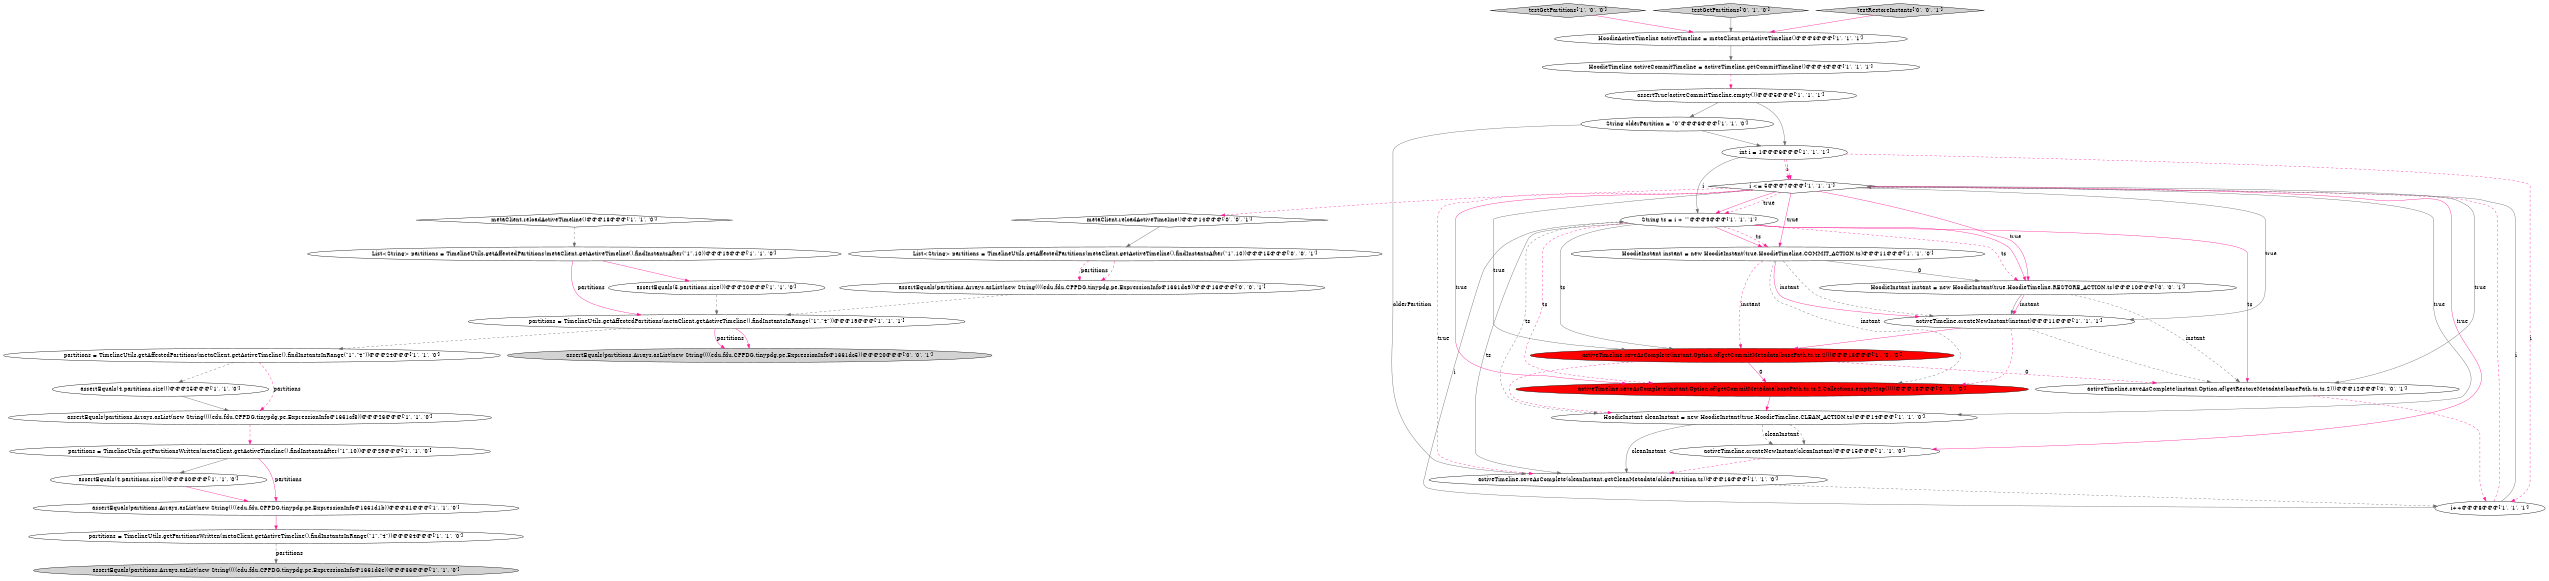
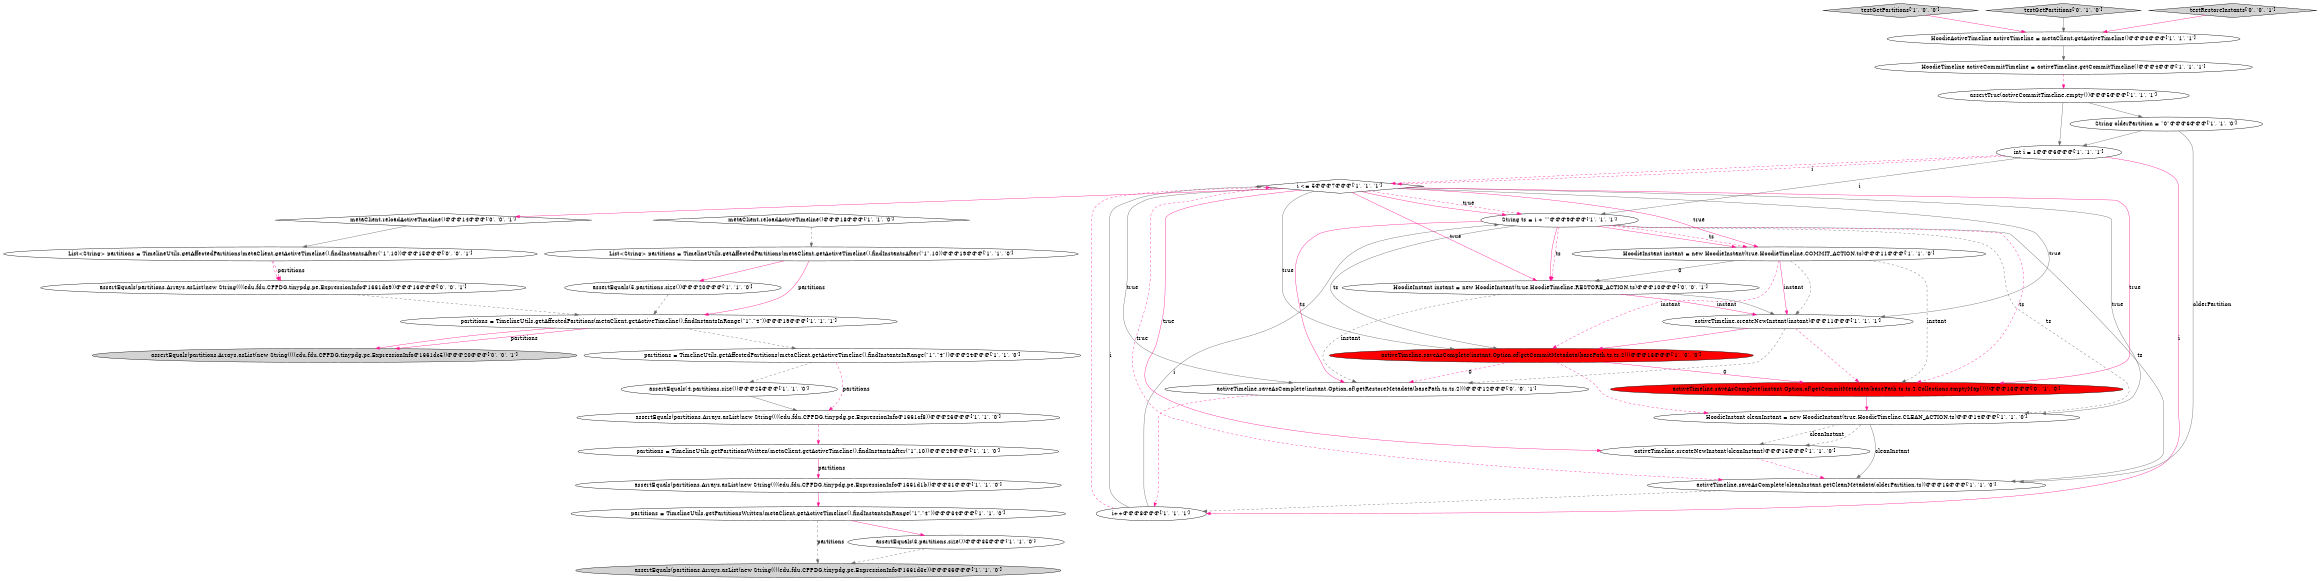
  digraph {
    node [fillcolor=white shape=ellipse style=filled]
    edge [color=deeppink style=solid]
    n1 [label="List<String> partitions = TimelineUtils.getAffectedPartitions(metaClient.getActiveTimeline().findInstantsAfter(\"1\",10))@@@15@@@['0', '0', '1']"]
    n2 [label="assertEquals(partitions,Arrays.asList(new String((((edu.fdu.CPPDG.tinypdg.pe.ExpressionInfo@1661da9))@@@16@@@['0', '0', '1']"]
    n3 [label="partitions = TimelineUtils.getAffectedPartitions(metaClient.getActiveTimeline().findInstantsInRange(\"1\",\"4\"))@@@19@@@['1', '1', '1']"]
    n4 [label="partitions = TimelineUtils.getPartitionsWritten(metaClient.getActiveTimeline().findInstantsAfter(\"1\",10))@@@29@@@['1', '1', '0']"]
    n5 [label="assertEquals(partitions,Arrays.asList(new String((((edu.fdu.CPPDG.tinypdg.pe.ExpressionInfo@1661d1b))@@@31@@@['1', '1', '0']"]
-   n6 [label="assertEquals(4,partitions.size())@@@30@@@['1', '1', '0']"]
    n7 [label="partitions = TimelineUtils.getPartitionsWritten(metaClient.getActiveTimeline().findInstantsInRange(\"1\",\"4\"))@@@34@@@['1', '1', '0']"]
    n8 [label="metaClient.reloadActiveTimeline()@@@18@@@['1', '1', '0']" shape=diamond]
    n9 [label="List<String> partitions = TimelineUtils.getAffectedPartitions(metaClient.getActiveTimeline().findInstantsAfter(\"1\",10))@@@19@@@['1', '1', '0']"]
    n10 [label="assertEquals(5,partitions.size())@@@20@@@['1', '1', '0']"]
    n11 [label="partitions = TimelineUtils.getAffectedPartitions(metaClient.getActiveTimeline().findInstantsInRange(\"1\",\"4\"))@@@24@@@['1', '1', '0']"]
    n12 [fillcolor=lightgray label="assertEquals(partitions,Arrays.asList(new String((((edu.fdu.CPPDG.tinypdg.pe.ExpressionInfo@1661dc5))@@@20@@@['0', '0', '1']"]
    n13 [fillcolor=lightgray label="assertEquals(partitions,Arrays.asList(new String((((edu.fdu.CPPDG.tinypdg.pe.ExpressionInfo@1661d3e))@@@36@@@['1', '1', '0']"]
+   n14 [label="assertEquals(3,partitions.size())@@@35@@@['1', '1', '0']"]
    n15 [label="assertEquals(4,partitions.size())@@@25@@@['1', '1', '0']"]
    n16 [label="assertEquals(partitions,Arrays.asList(new String((((edu.fdu.CPPDG.tinypdg.pe.ExpressionInfo@1661cf8))@@@26@@@['1', '1', '0']"]
    n17 [label="String ts = i + \"\"@@@9@@@['1', '1', '1']"]
    n18 [fillcolor=red label="activeTimeline.saveAsComplete(instant,Option.of(getCommitMetadata(basePath,ts,ts,2)))@@@13@@@['1', '0', '0']"]
    n19 [label="activeTimeline.saveAsComplete(cleanInstant,getCleanMetadata(olderPartition,ts))@@@16@@@['1', '1', '0']"]
    n20 [label="HoodieInstant instant = new HoodieInstant(true,HoodieTimeline.COMMIT_ACTION,ts)@@@11@@@['1', '1', '0']"]
    n21 [label="HoodieInstant cleanInstant = new HoodieInstant(true,HoodieTimeline.CLEAN_ACTION,ts)@@@14@@@['1', '1', '0']"]
    n22 [label="activeTimeline.saveAsComplete(instant,Option.of(getRestoreMetadata(basePath,ts,ts,2)))@@@12@@@['0', '0', '1']"]
    n23 [label="HoodieInstant instant = new HoodieInstant(true,HoodieTimeline.RESTORE_ACTION,ts)@@@10@@@['0', '0', '1']"]
    n24 [fillcolor=red label="activeTimeline.saveAsComplete(instant,Option.of(getCommitMetadata(basePath,ts,ts,2,Collections.emptyMap())))@@@13@@@['0', '1', '0']"]
    n25 [label="i++@@@8@@@['1', '1', '1']"]
    n26 [label="activeTimeline.createNewInstant(instant)@@@11@@@['1', '1', '1']"]
    n27 [label="activeTimeline.createNewInstant(cleanInstant)@@@15@@@['1', '1', '0']"]
    n28 [label="int i = 1@@@6@@@['1', '1', '1']"]
    n29 [label="i <= 5@@@7@@@['1', '1', '1']" shape=diamond]
    n30 [label="metaClient.reloadActiveTimeline()@@@14@@@['0', '0', '1']" shape=diamond]
    n31 [fillcolor=lightgray label="testGetPartitions['1', '0', '0']" shape=diamond]
    n32 [label="HoodieActiveTimeline activeTimeline = metaClient.getActiveTimeline()@@@3@@@['1', '1', '1']"]
    n33 [label="HoodieTimeline activeCommitTimeline = activeTimeline.getCommitTimeline()@@@4@@@['1', '1', '1']"]
    n34 [label="assertTrue(activeCommitTimeline.empty())@@@5@@@['1', '1', '1']"]
    n35 [label="String olderPartition = \"0\"@@@6@@@['1', '1', '0']"]
    n36 [fillcolor=lightgray label="testGetPartitions['0', '1', '0']" shape=diamond]
    n37 [fillcolor=lightgray label="testRestoreInstants['0', '0', '1']" shape=diamond]
    n1 -> n2 [style=dashed]
    n1 -> n2 [label=partitions style=dashed]
    n2 -> n3 [color=gray40 style=dashed]
    n3 -> n11 [color=gray40 style=dashed]
    n3 -> n12 [label=partitions]
    n3 -> n12
    n4 -> n5 [label=partitions]
-   n4 -> n6 [color=gray40]
    n5 -> n7
-   n6 -> n5
    n7 -> n13 [color=gray40 label=partitions style=dashed]
+   n7 -> n14
    n8 -> n9 [color=gray40 style=dashed]
    n9 -> n3 [label=partitions]
    n9 -> n10
    n10 -> n3 [color=gray40 style=dashed]
    n11 -> n15 [color=gray40 style=dashed]
    n11 -> n16 [label=partitions style=dashed]
+   n14 -> n13 [color=gray40 style=dashed]
    n15 -> n16 [color=gray40]
    n16 -> n4 [style=dashed]
    n17 -> n18 [color=gray40 label=ts]
    n17 -> n19 [color=gray40 label=ts]
    n17 -> n20
    n17 -> n20 [label=ts style=dashed]
    n17 -> n21 [color=gray40 label=ts style=dashed]
    n17 -> n22 [label=ts]
    n17 -> n23 [label=ts style=dashed]
    n17 -> n23
    n17 -> n24 [label=ts style=dashed]
    n18 -> n21 [style=dashed]
    n18 -> n22 [label=0 style=dashed]
    n18 -> n24 [label=0]
    n19 -> n25 [color=gray40 style=dashed]
    n20 -> n18 [label=instant style=dashed]
    n20 -> n23 [color=gray40 label=0]
    n20 -> n24 [color=gray40 label=instant style=dashed]
    n20 -> n26 [color=gray40 style=dashed]
    n20 -> n26 [label=instant]
    n21 -> n19 [color=gray40 label=cleanInstant]
    n21 -> n27 [color=gray40 label=cleanInstant style=dashed]
    n21 -> n27 [color=gray40 style=dashed]
    n22 -> n25 [style=dashed]
    n23 -> n22 [color=gray40 label=instant style=dashed]
    n23 -> n26 [label=instant]
    n23 -> n26 [color=gray40]
    n24 -> n21
    n25 -> n17 [color=gray40 label=i]
    n25 -> n29 [style=dashed]
    n25 -> n29 [color=gray40 label=i]
    n26 -> n18
    n26 -> n22 [color=gray40 style=dashed]
    n26 -> n24 [style=dashed]
    n27 -> n19 [style=dashed]
    n28 -> n17 [color=gray40 label=i]
-   n28 -> n25 [label=i style=dashed]
+   n28 -> n25 [label=i]
    n28 -> n29 [style=dashed]
    n28 -> n29 [label=i style=dashed]
    n29 -> n17
    n29 -> n17 [label=true style=dashed]
    n29 -> n18 [color=gray40 label=true]
    n29 -> n19 [label=true style=dashed]
    n29 -> n20 [label=true]
    n29 -> n21 [color=gray40 label=true]
    n29 -> n22 [color=gray40 label=true]
    n29 -> n23 [label=true]
    n29 -> n24 [label=true]
    n29 -> n26 [color=gray40 label=true]
    n29 -> n27 [label=true]
-   n29 -> n30 [style=dashed]
+   n29 -> n30
    n30 -> n1 [color=gray40]
    n31 -> n32
    n32 -> n33 [color=gray40]
    n33 -> n34 [style=dashed]
    n34 -> n28 [color=gray40]
    n34 -> n35 [color=gray40]
    n35 -> n19 [color=gray40 label=olderPartition]
    n35 -> n28 [color=gray40]
    n36 -> n32 [color=gray40]
    n37 -> n32
  }
